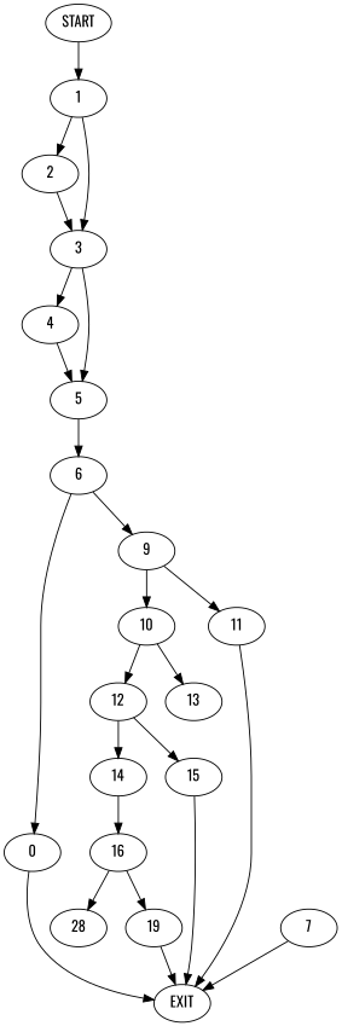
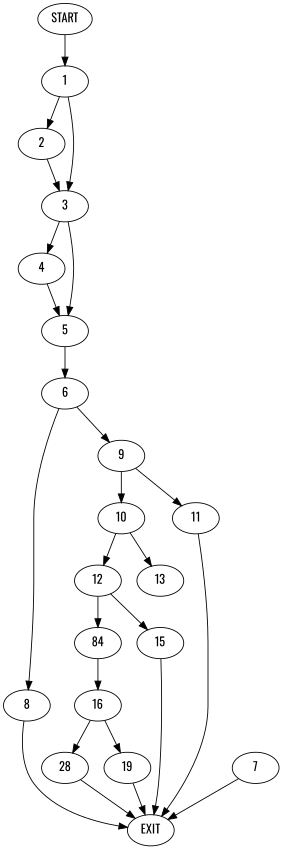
  digraph {
    fontname=Oswald
    node [fontname=Oswald]
    edge [fontname=Oswald]
    n1 [label=START]
    1
    2
    3
    n5 [label=EXIT]
    4
    5
    6
-   8 [label=0]
+   8
    9
    7
    10
    11
    12
    13
-   14
+   14 [label=84]
    15
    16
    n19 [label=28]
    19
    n1 -> 1
    1 -> 2
    1 -> 3
    2 -> 3
    3 -> 4
    3 -> 5
    4 -> 5
    5 -> 6
    6 -> 8
    6 -> 9
    8 -> n5
    9 -> 10
    9 -> 11
    7 -> n5
    10 -> 12
    10 -> 13
    11 -> n5
    12 -> 14
    12 -> 15
    14 -> 16
    15 -> n5
    16 -> n19
    16 -> 19
+   n19 -> n5
    19 -> n5
  }
